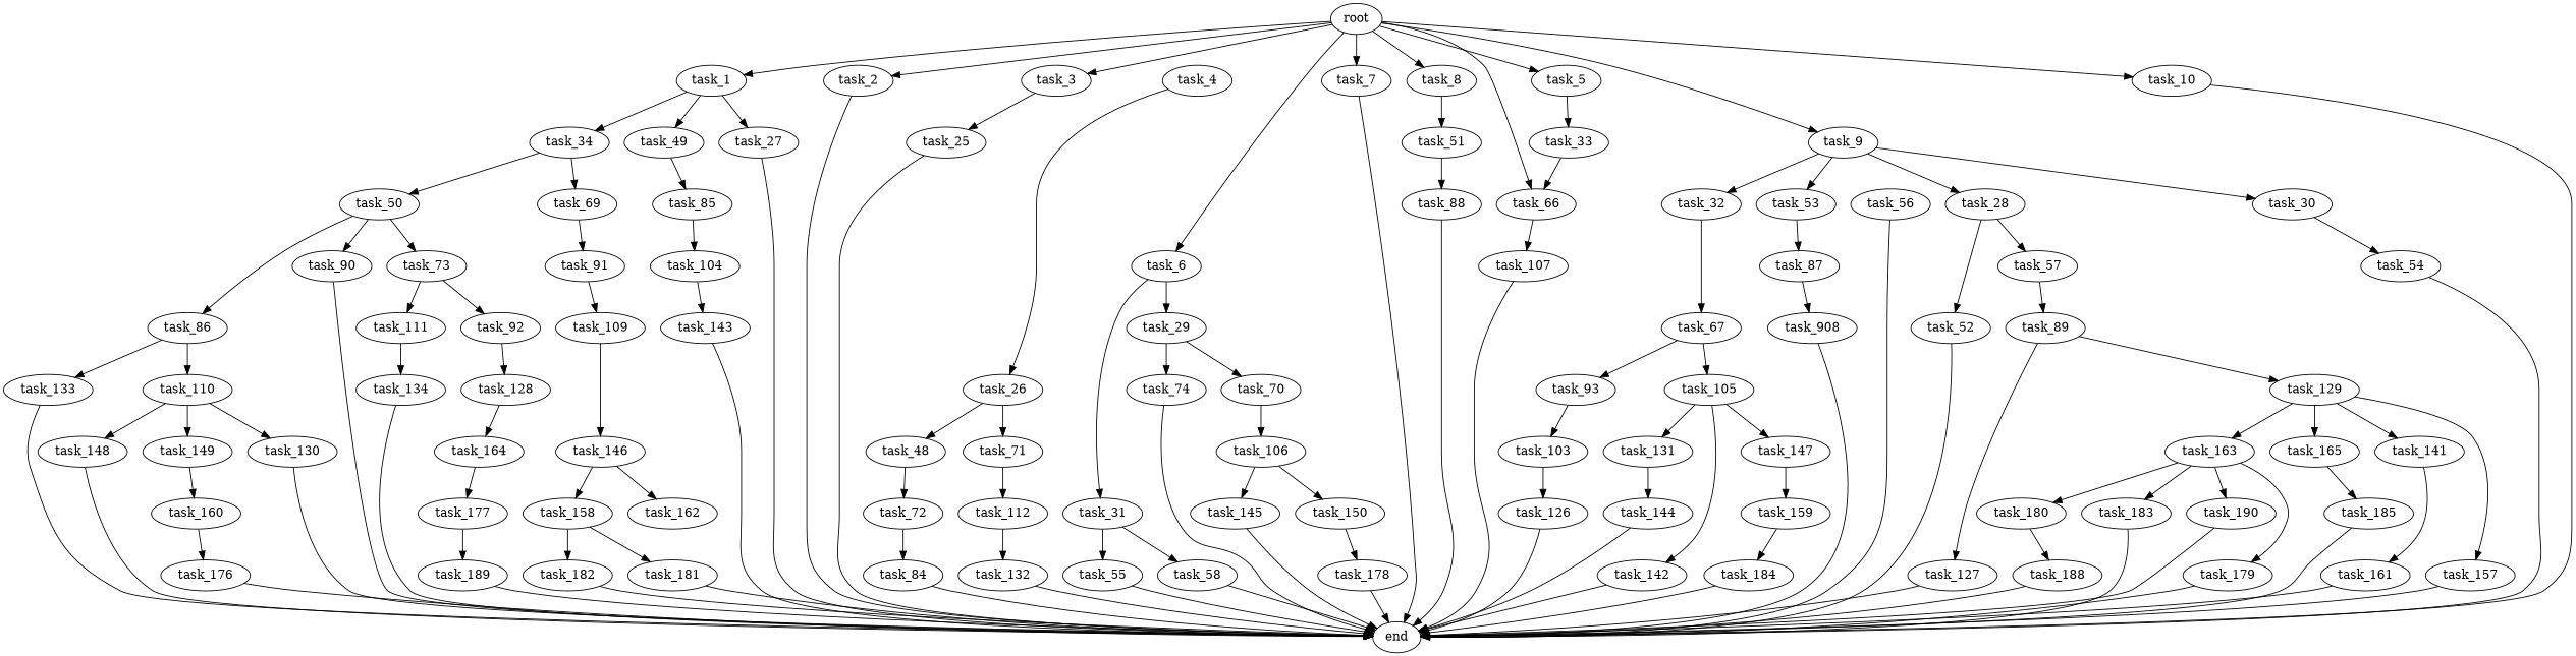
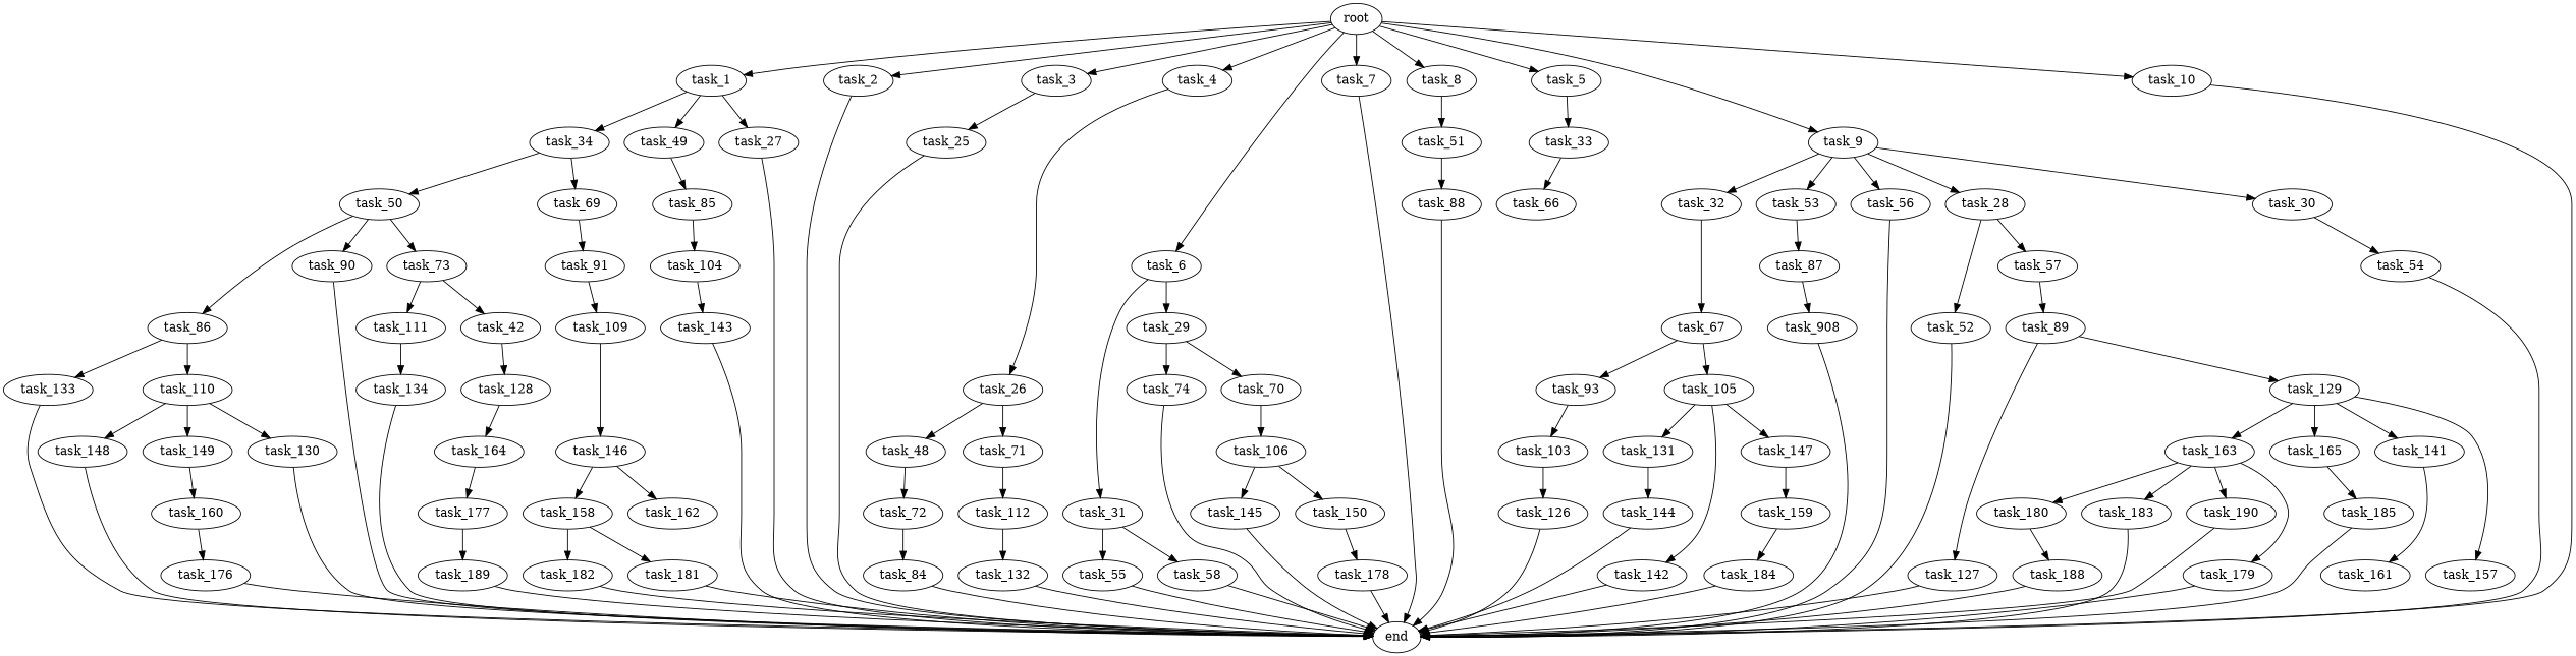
  digraph {
    root
    task_1
    task_2
    task_3
    task_4
    task_5
    task_6
    task_7
    task_8
    task_9
    task_10
    task_27
    task_34
    task_49
    end
    task_25
    task_26
    task_33
    task_29
    task_31
    task_51
    task_28
    task_30
    task_32
    task_53
    task_56
    task_50
    task_69
    task_85
    task_48
    task_71
    task_66
    task_70
    task_74
    task_55
    n36 [label=task_58]
    task_88
    task_52
    task_57
    task_54
    task_67
    task_87
    task_72
    task_112
    task_89
    task_106
    task_93
    task_105
-   task_107
    task_73
    task_86
    task_90
    task_91
    task_84
    task_104
-   task_92
+   task_92 [label=task_42]
    task_111
    task_110
    task_133
    n60 [label=task_908]
    task_127
    task_129
    task_103
    task_131
    task_142
    task_147
    task_109
    task_145
    task_150
    task_132
    task_128
    task_134
    task_143
    task_130
    task_148
    task_149
    task_141
    task_157
    task_163
    task_165
    task_146
    task_164
    task_126
    task_144
    task_159
    task_178
    task_158
    task_162
    task_160
    task_177
    task_161
    task_179
    task_180
    task_183
    task_190
    task_185
    task_181
    task_182
    task_184
    task_176
    task_188
    task_189
    root -> task_1
    root -> task_2
    root -> task_3
-   root -> task_66
+   root -> task_4
    root -> task_5
    root -> task_6
    root -> task_7
    root -> task_8
    root -> task_9
    root -> task_10
    task_1 -> task_27
    task_1 -> task_34
    task_1 -> task_49
    task_2 -> end
    task_3 -> task_25
    task_4 -> task_26
    task_5 -> task_33
    task_6 -> task_29
    task_6 -> task_31
    task_7 -> end
    task_8 -> task_51
    task_9 -> task_28
    task_9 -> task_30
    task_9 -> task_32
    task_9 -> task_53
+   task_9 -> task_56
    task_10 -> end
    task_27 -> end
    task_34 -> task_50
    task_34 -> task_69
    task_49 -> task_85
    task_25 -> end
    task_26 -> task_48
    task_26 -> task_71
    task_33 -> task_66
    task_29 -> task_70
    task_29 -> task_74
    task_31 -> task_55
    task_31 -> n36
    task_51 -> task_88
    task_28 -> task_52
    task_28 -> task_57
    task_30 -> task_54
    task_32 -> task_67
    task_53 -> task_87
    task_56 -> end
    task_50 -> task_73
    task_50 -> task_86
    task_50 -> task_90
    task_69 -> task_91
    task_85 -> task_104
    task_48 -> task_72
    task_71 -> task_112
-   task_66 -> task_107
    task_70 -> task_106
    task_74 -> end
    task_55 -> end
    n36 -> end
    task_88 -> end
    task_52 -> end
    task_57 -> task_89
    task_54 -> end
    task_67 -> task_93
    task_67 -> task_105
    task_87 -> n60
    task_72 -> task_84
    task_112 -> task_132
    task_89 -> task_127
    task_89 -> task_129
    task_106 -> task_145
    task_106 -> task_150
    task_93 -> task_103
    task_105 -> task_131
    task_105 -> task_142
    task_105 -> task_147
-   task_107 -> end
    task_73 -> task_92
    task_73 -> task_111
    task_86 -> task_110
    task_86 -> task_133
    task_90 -> end
    task_91 -> task_109
    task_84 -> end
    task_104 -> task_143
    task_92 -> task_128
    task_111 -> task_134
    task_110 -> task_130
    task_110 -> task_148
    task_110 -> task_149
    task_133 -> end
    n60 -> end
    task_127 -> end
    task_129 -> task_141
    task_129 -> task_157
    task_129 -> task_163
    task_129 -> task_165
    task_103 -> task_126
    task_131 -> task_144
    task_142 -> end
    task_147 -> task_159
    task_109 -> task_146
    task_145 -> end
    task_150 -> task_178
    task_132 -> end
    task_128 -> task_164
    task_134 -> end
    task_143 -> end
    task_130 -> end
    task_148 -> end
    task_149 -> task_160
    task_141 -> task_161
-   task_157 -> end
    task_163 -> task_179
    task_163 -> task_180
    task_163 -> task_183
    task_163 -> task_190
    task_165 -> task_185
    task_146 -> task_158
    task_146 -> task_162
    task_164 -> task_177
    task_126 -> end
    task_144 -> end
    task_159 -> task_184
    task_178 -> end
    task_158 -> task_181
    task_158 -> task_182
    task_160 -> task_176
    task_177 -> task_189
-   task_161 -> end
    task_179 -> end
    task_180 -> task_188
    task_183 -> end
    task_190 -> end
    task_185 -> end
    task_181 -> end
    task_182 -> end
    task_184 -> end
    task_176 -> end
    task_188 -> end
    task_189 -> end
  }
